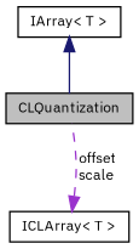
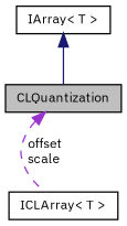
  digraph {
    fontname="IBM Plex Sans"
    node [color=black fillcolor=white fontname="IBM Plex Sans" fontsize=10 shape=record style=filled]
    edge [dir=back fontname="IBM Plex Sans" fontsize=10 labelfontname=Helvetica labelfontsize=10]
    n1 [fillcolor=grey75 fontcolor=black height=0.2 label=CLQuantization width=0.4]
    n2 [height=0.2 label="ICLArray\< T \>" width=0.4]
    n3 [height=0.2 label="IArray\< T \>" width=0.4]
-   n2 -> n1 [color=darkorchid3 label=" offset\nscale" style=dashed]
+   n1 -> n2 [color=darkorchid3 label=" offset\nscale" style=dashed]
    n3 -> n1 [color=midnightblue style=solid]
  }
